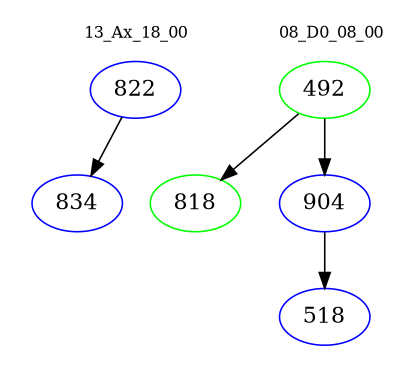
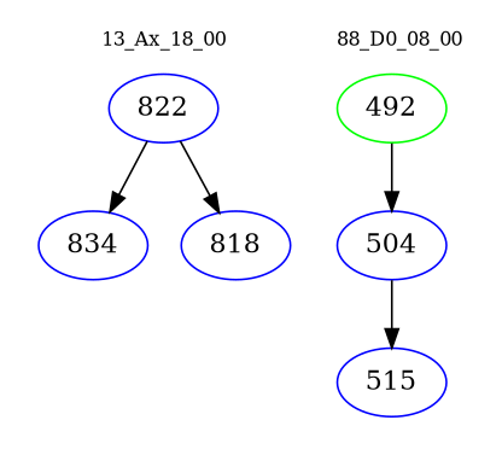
  digraph {
    node [color=blue]
    edge [color=black]
    n1 [label=822]
-   n2 [color=green label=818]
+   n2 [label=818]
    n3 [label=834]
-   n4 [label=904]
+   n4 [label=504]
    n5 [color=green label=492]
-   n6 [label=518]
+   n6 [label=515]
    subgraph cluster_1 {
      color=white
      fontsize=10
      label="13_Ax_18_00"
      n1
      n2
      n3
    }
    subgraph cluster_2 {
      color=white
      fontsize=10
-     label="08_D0_08_00"
+     label="88_D0_08_00"
      n4
      n5
      n6
    }
-   n5 -> n2
+   n1 -> n2
    n1 -> n3
    n4 -> n6
    n5 -> n4
  }
